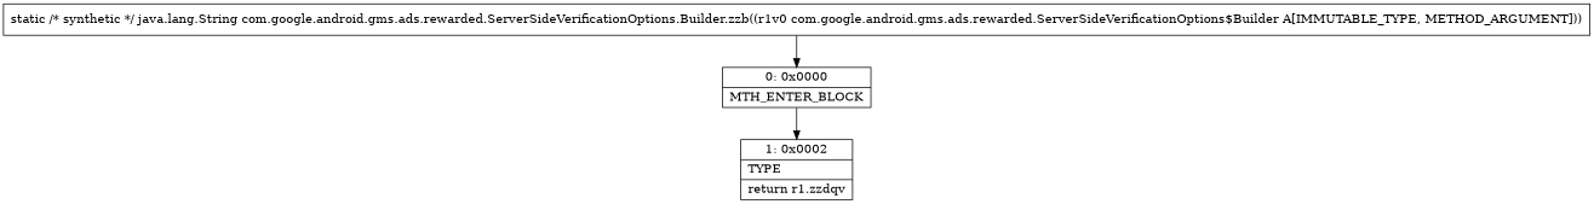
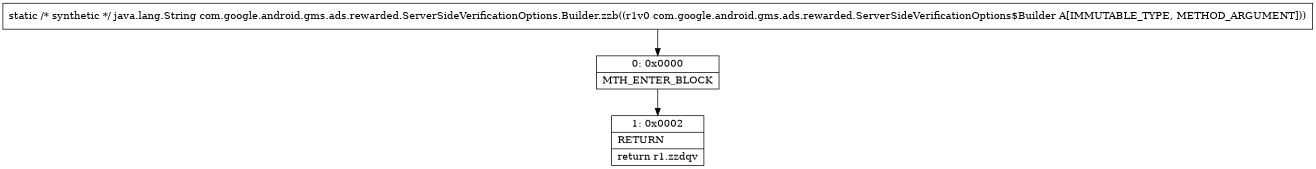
  digraph {
    node [shape=record]
    n1 [label="{0\:\ 0x0000|MTH_ENTER_BLOCK\l}"]
-   n2 [label="{1\:\ 0x0002|TYPE\l|return r1.zzdqv\l}"]
+   n2 [label="{1\:\ 0x0002|RETURN\l|return r1.zzdqv\l}"]
    n3 [label="{static \/* synthetic *\/ java.lang.String com.google.android.gms.ads.rewarded.ServerSideVerificationOptions.Builder.zzb((r1v0 com.google.android.gms.ads.rewarded.ServerSideVerificationOptions$Builder A[IMMUTABLE_TYPE, METHOD_ARGUMENT])) }"]
    n1 -> n2
    n3 -> n1
  }
